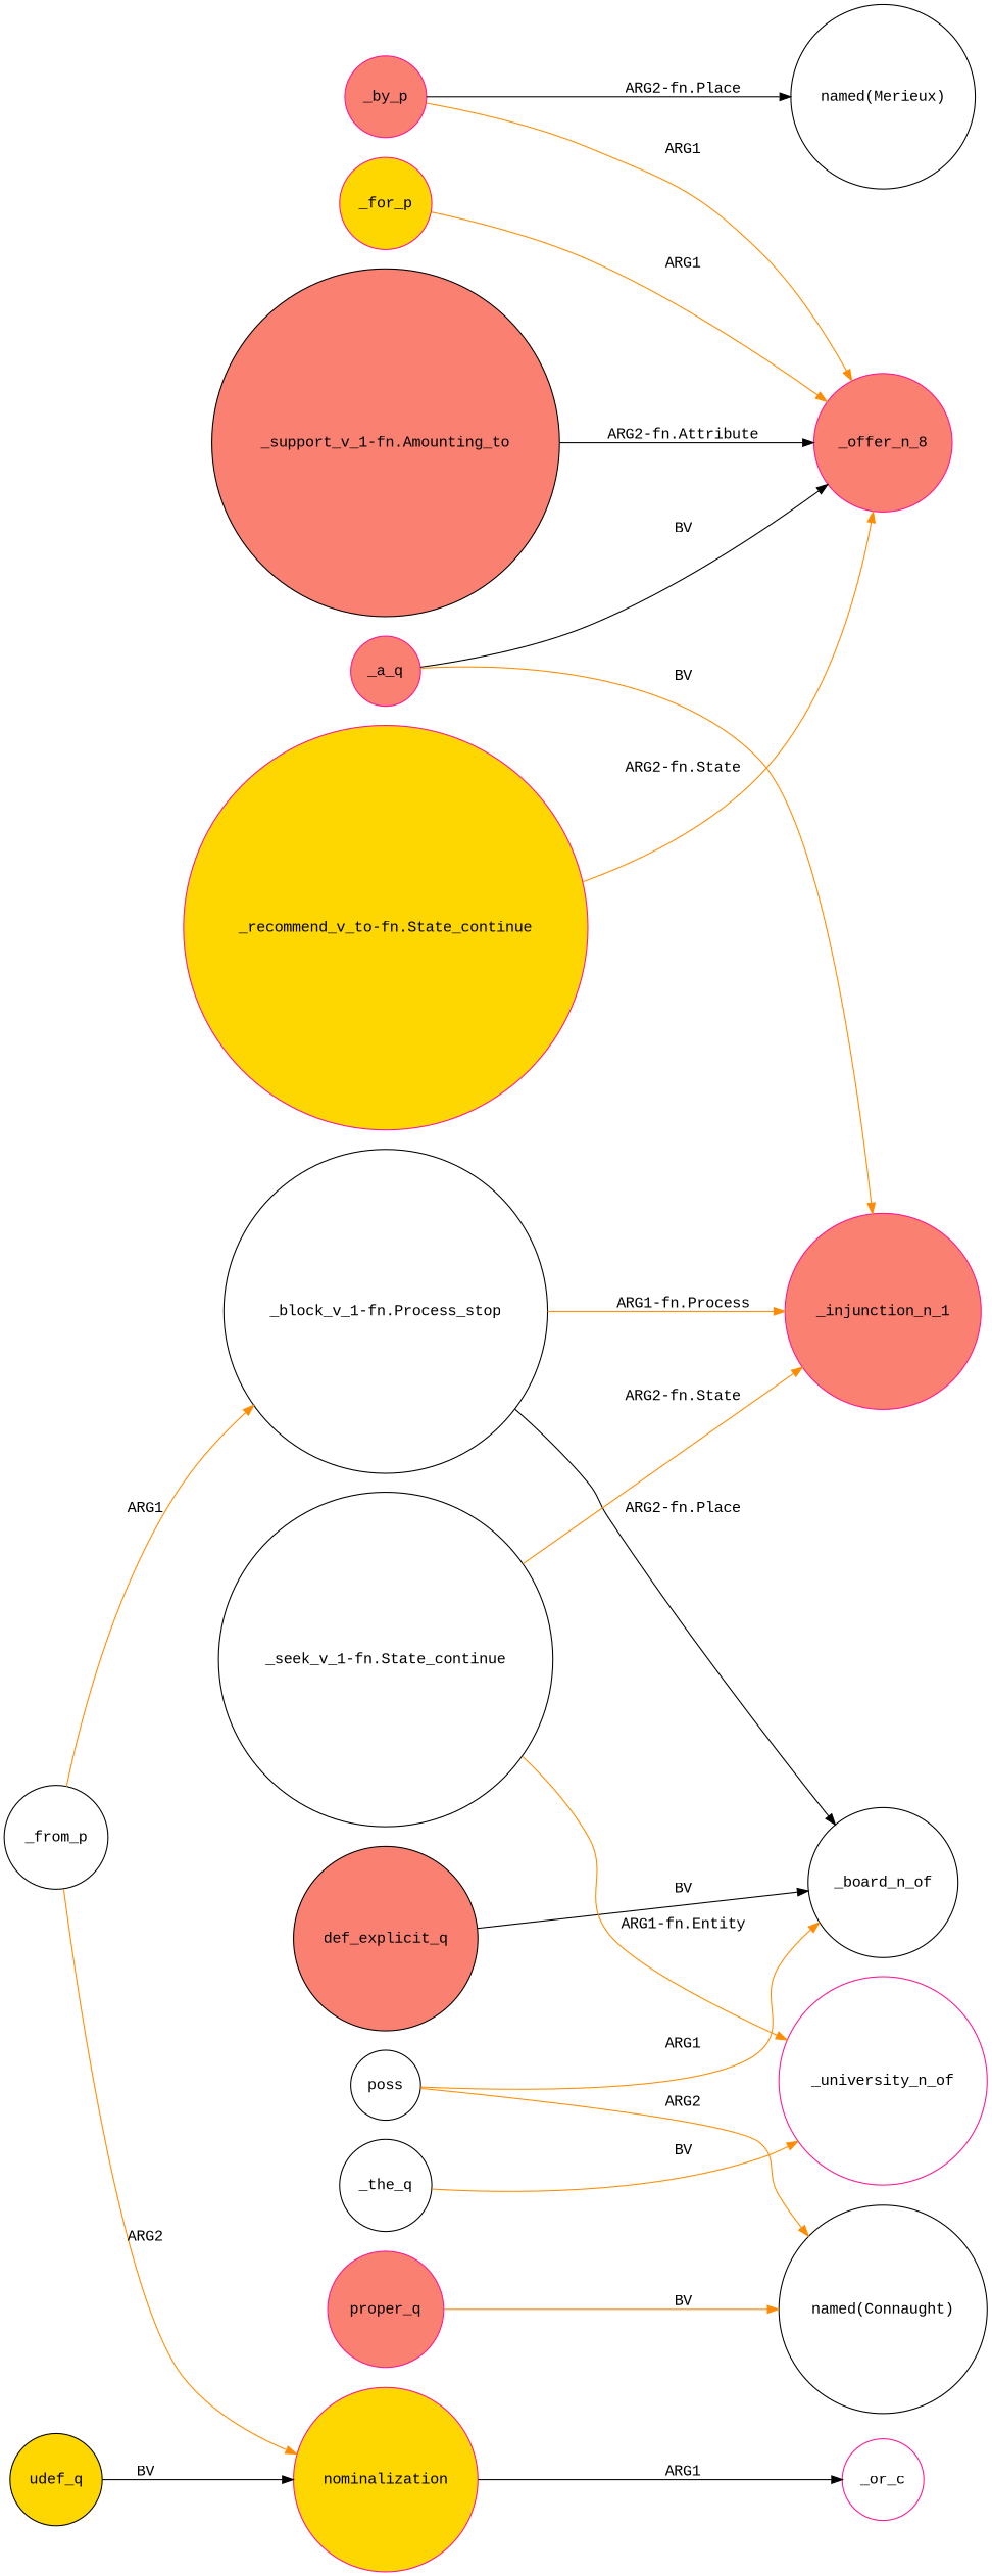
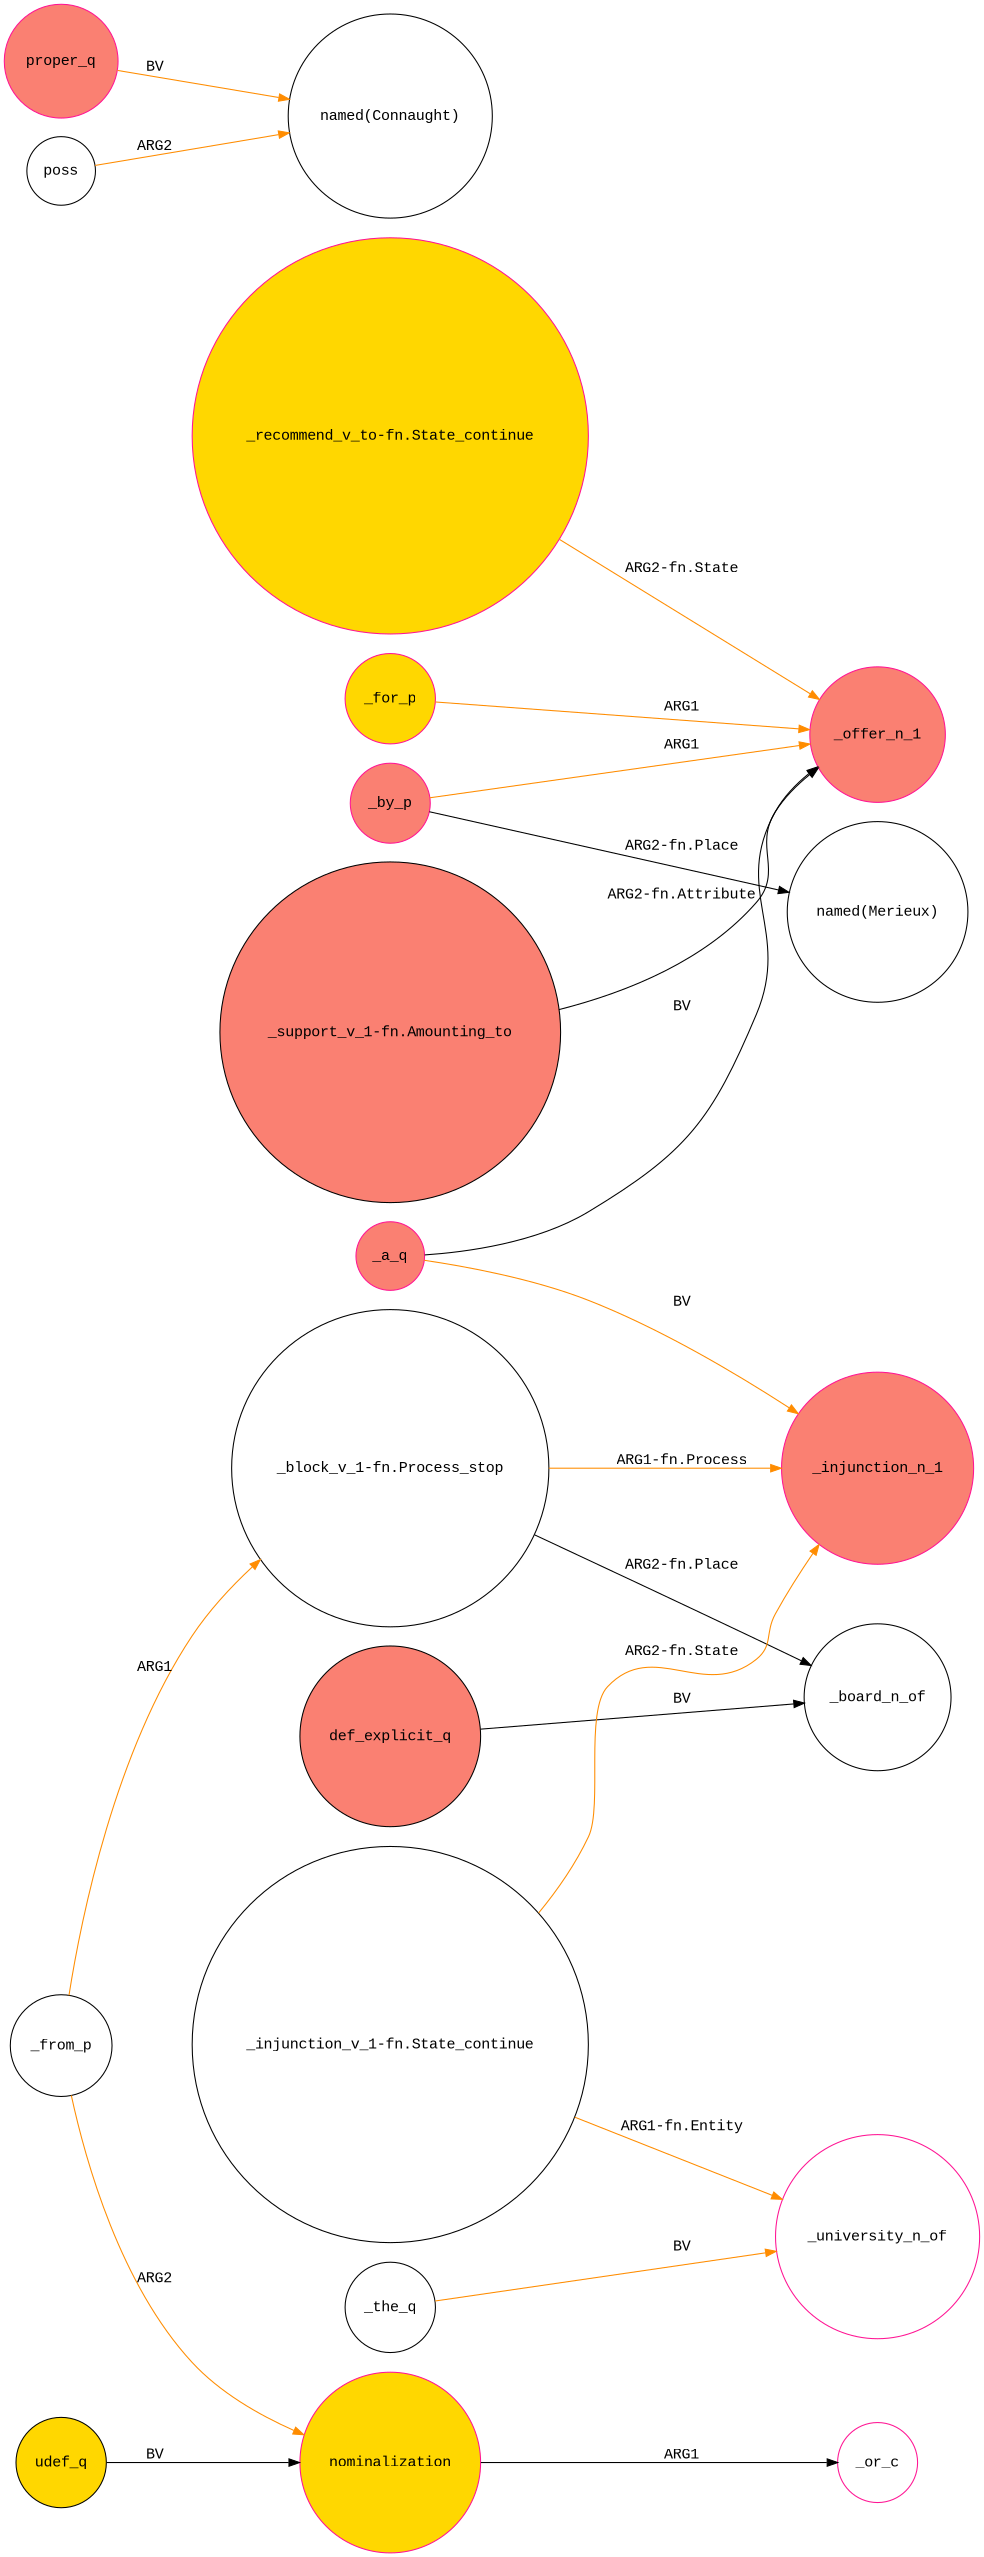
  digraph {
    fontname="Liberation Mono"
    rankdir=LR
    node [color=black fillcolor=white fontname="Liberation Mono" shape=circle style=filled]
    edge [color=darkorange fontname="Liberation Mono"]
    _by_p [color=deeppink fillcolor=salmon]
    "named(Merieux)"
-   _offer_n_1 [color=deeppink fillcolor=salmon label=_offer_n_8]
+   _offer_n_1 [color=deeppink fillcolor=salmon]
    proper_q [color=deeppink fillcolor=salmon]
    "named(Connaught)"
    def_explicit_q [fillcolor=salmon]
    _board_n_of
    _for_p [color=deeppink fillcolor=gold]
    poss
    "_support_v_1-fn.Amounting_to" [fillcolor=salmon]
    udef_q [fillcolor=gold]
    nominalization [color=deeppink fillcolor=gold]
    _or_c [color=deeppink]
    "_block_v_1-fn.Process_stop"
    _injunction_n_1 [color=deeppink fillcolor=salmon]
    _university_n_of [color=deeppink]
    _the_q
    _from_p
-   "_seek_v_1-fn.State_continue"
+   "_seek_v_1-fn.State_continue" [label="_injunction_v_1-fn.State_continue"]
    _a_q [color=deeppink fillcolor=salmon]
    "_recommend_v_to-fn.State_continue" [color=deeppink fillcolor=gold]
    _by_p -> "named(Merieux)" [color=black label="ARG2-fn.Place"]
    _by_p -> _offer_n_1 [label=ARG1]
    proper_q -> "named(Connaught)" [label=BV]
    def_explicit_q -> _board_n_of [color=black label=BV]
    _for_p -> _offer_n_1 [label=ARG1]
    poss -> "named(Connaught)" [label=ARG2]
-   poss -> _board_n_of [label=ARG1]
    "_support_v_1-fn.Amounting_to" -> _offer_n_1 [color=black label="ARG2-fn.Attribute"]
    udef_q -> nominalization [color=black label=BV]
    nominalization -> _or_c [color=black label=ARG1]
    "_block_v_1-fn.Process_stop" -> _board_n_of [color=black label="ARG2-fn.Place"]
    "_block_v_1-fn.Process_stop" -> _injunction_n_1 [label="ARG1-fn.Process"]
    _the_q -> _university_n_of [label=BV]
    _from_p -> nominalization [label=ARG2]
    _from_p -> "_block_v_1-fn.Process_stop" [label=ARG1]
    "_seek_v_1-fn.State_continue" -> _injunction_n_1 [label="ARG2-fn.State"]
    "_seek_v_1-fn.State_continue" -> _university_n_of [label="ARG1-fn.Entity"]
    _a_q -> _offer_n_1 [color=black label=BV]
    _a_q -> _injunction_n_1 [label=BV]
    "_recommend_v_to-fn.State_continue" -> _offer_n_1 [label="ARG2-fn.State"]
  }
